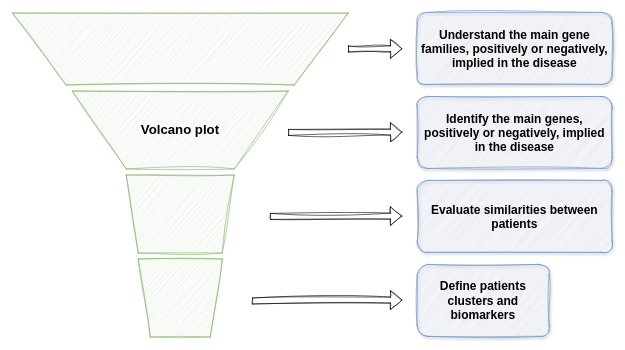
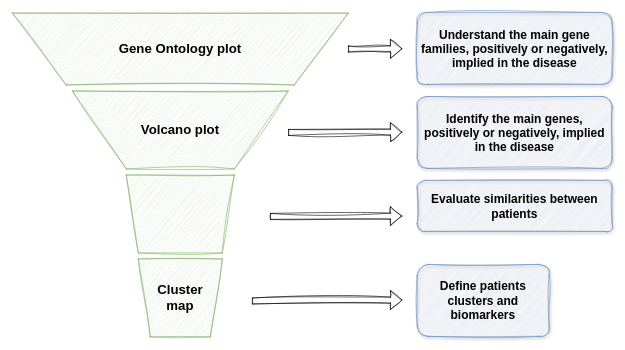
  <mxCell id="0" />
  <mxCell id="1" parent="0" />
  <mxCell id="2" value="" style="shape=trapezoid;perimeter=trapezoidPerimeter;whiteSpace=wrap;html=1;fixedSize=1;rotation=-180;size=90;sketch=1;curveFitting=1;jiggle=2;fillColor=#d5e8d4;strokeColor=#82b366;" vertex="1" parent="1"><mxGeometry x="120" y="151" width="360" height="130" as="geometry" /></mxCell>
  <mxCell id="3" value="" style="shape=trapezoid;perimeter=trapezoidPerimeter;whiteSpace=wrap;html=1;fixedSize=1;rotation=-180;size=90;sketch=1;curveFitting=1;jiggle=2;fillColor=#d5e8d4;strokeColor=#82b366;" vertex="1" parent="1"><mxGeometry x="20" y="21" width="560" height="120" as="geometry" /></mxCell>
  <mxCell id="4" value="" style="shape=trapezoid;perimeter=trapezoidPerimeter;whiteSpace=wrap;html=1;fixedSize=1;rotation=-180;size=20;sketch=1;curveFitting=1;jiggle=2;fillColor=#d5e8d4;strokeColor=#82b366;" vertex="1" parent="1"><mxGeometry x="210" y="291" width="180" height="130" as="geometry" /></mxCell>
  <mxCell id="5" value="" style="shape=trapezoid;perimeter=trapezoidPerimeter;whiteSpace=wrap;html=1;fixedSize=1;rotation=-180;size=20;sketch=1;curveFitting=1;jiggle=2;fillColor=#d5e8d4;strokeColor=#82b366;" vertex="1" parent="1"><mxGeometry x="230" y="431" width="140" height="130" as="geometry" /></mxCell>
+ <mxCell id="6" value="Gene Ontology plot" style="text;strokeColor=none;align=center;fillColor=none;html=1;verticalAlign=middle;whiteSpace=wrap;rounded=0;fontStyle=1;fontSize=22;" vertex="1" parent="1"><mxGeometry x="100" y="21" width="400" height="120" as="geometry" /></mxCell>
  <mxCell id="7" value="Volcano plot" style="text;strokeColor=none;align=center;fillColor=none;html=1;verticalAlign=middle;whiteSpace=wrap;rounded=0;fontStyle=1;fontSize=22;" vertex="1" parent="1"><mxGeometry x="180" y="151" width="240" height="130" as="geometry" /></mxCell>
+ <mxCell id="8" value="Cluster&lt;div style=&quot;font-size: 22px;&quot;&gt;map&lt;/div&gt;" style="text;strokeColor=none;align=center;fillColor=none;html=1;verticalAlign=middle;whiteSpace=wrap;rounded=0;fontStyle=1;fontSize=22;" vertex="1" parent="1"><mxGeometry x="250" y="431" width="100" height="130" as="geometry" /></mxCell>
  <mxCell id="9" value="Understand the main gene families, positively or negatively, implied in the disease" style="rounded=1;whiteSpace=wrap;html=1;sketch=1;curveFitting=1;jiggle=2;shadow=1;fontSize=20;fillColor=#dae8fc;strokeColor=#6c8ebf;fontStyle=1" vertex="1" parent="1"><mxGeometry x="695" y="20" width="325" height="120" as="geometry" /></mxCell>
  <mxCell id="10" value="Identify the main genes, positively or negatively, implied in the disease" style="rounded=1;whiteSpace=wrap;html=1;sketch=1;curveFitting=1;jiggle=2;shadow=1;fontSize=20;fillColor=#dae8fc;strokeColor=#6c8ebf;fontStyle=1" vertex="1" parent="1"><mxGeometry x="695" y="160" width="325" height="120" as="geometry" /></mxCell>
- <mxCell id="11" value="Evaluate similarities between patients" style="rounded=1;whiteSpace=wrap;html=1;sketch=1;curveFitting=1;jiggle=2;shadow=1;fontSize=20;fillColor=#dae8fc;strokeColor=#6c8ebf;fontStyle=1" vertex="1" parent="1"><mxGeometry x="695" y="300" width="325" height="120" as="geometry" /></mxCell>
+ <mxCell id="11" value="Evaluate similarities between patients" style="rounded=1;whiteSpace=wrap;html=1;sketch=1;curveFitting=1;jiggle=2;shadow=1;fontSize=20;fillColor=#dae8fc;strokeColor=#6c8ebf;fontStyle=1" vertex="1" parent="1"><mxGeometry x="695" y="300" width="325" height="85" as="geometry" /></mxCell>
  <mxCell id="12" value="Define patients clusters and biomarkers" style="rounded=1;whiteSpace=wrap;html=1;sketch=1;curveFitting=1;jiggle=2;shadow=1;fontSize=20;fillColor=#dae8fc;strokeColor=#6c8ebf;fontStyle=1" vertex="1" parent="1"><mxGeometry x="695" y="440" width="220" height="120" as="geometry" /></mxCell>
  <mxCell id="13" value="" style="shape=flexArrow;endArrow=classic;html=1;rounded=0;sketch=1;curveFitting=1;jiggle=2;" edge="1" parent="1"><mxGeometry width="50" height="50" relative="1" as="geometry"><mxPoint x="580" y="81" as="sourcePoint" /><mxPoint x="670" y="80.5" as="targetPoint" /></mxGeometry></mxCell>
  <mxCell id="14" value="" style="shape=flexArrow;endArrow=classic;html=1;rounded=0;sketch=1;curveFitting=1;jiggle=2;" edge="1" parent="1"><mxGeometry width="50" height="50" relative="1" as="geometry"><mxPoint x="480" y="220" as="sourcePoint" /><mxPoint x="670" y="219.5" as="targetPoint" /></mxGeometry></mxCell>
  <mxCell id="15" value="" style="shape=flexArrow;endArrow=classic;html=1;rounded=0;sketch=1;curveFitting=1;jiggle=2;" edge="1" parent="1"><mxGeometry width="50" height="50" relative="1" as="geometry"><mxPoint x="450" y="360" as="sourcePoint" /><mxPoint x="670" y="359.5" as="targetPoint" /></mxGeometry></mxCell>
  <mxCell id="16" value="" style="shape=flexArrow;endArrow=classic;html=1;rounded=0;sketch=1;curveFitting=1;jiggle=2;" edge="1" parent="1"><mxGeometry width="50" height="50" relative="1" as="geometry"><mxPoint x="420" y="501" as="sourcePoint" /><mxPoint x="670" y="499.5" as="targetPoint" /></mxGeometry></mxCell>
